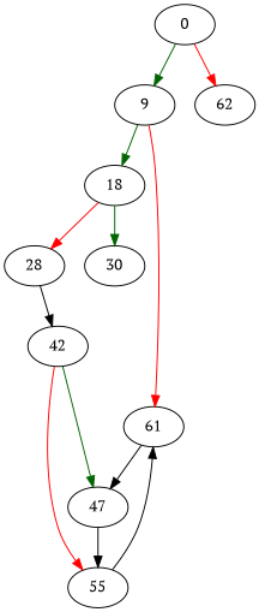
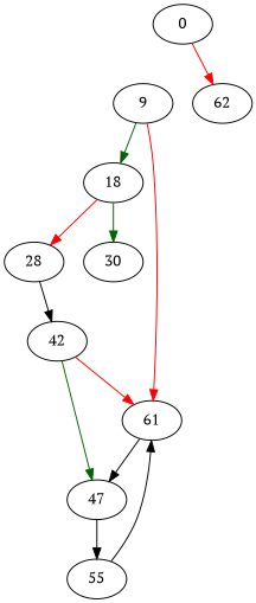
  strict digraph {
    fontname="PT Serif"
    node [fontname="PT Serif"]
    edge [fontname="PT Serif"]
    n1 [entry=true label=0]
    9
    62
    18
    61
    30
    n7 [label=28]
    47
    42
    55
-   n1 -> 9 [color=darkgreen cond=true]
    n1 -> 62 [color=red cond=false]
    9 -> 18 [color=darkgreen cond=true]
    9 -> 61 [color=red cond=false]
    18 -> 30 [color=darkgreen cond=true]
    18 -> n7 [color=red cond=false]
    61 -> 47
    n7 -> 42
    47 -> 55
    42 -> 47 [color=darkgreen cond=true]
-   42 -> 55 [color=red cond=false]
+   42 -> 61 [color=red cond=false]
    55 -> 61
  }
